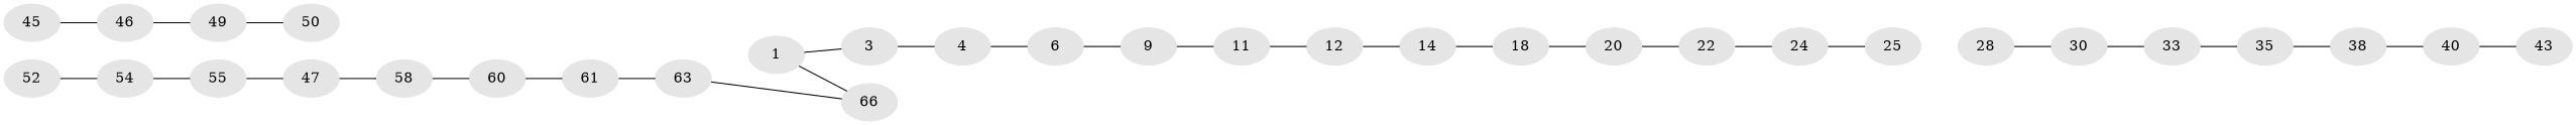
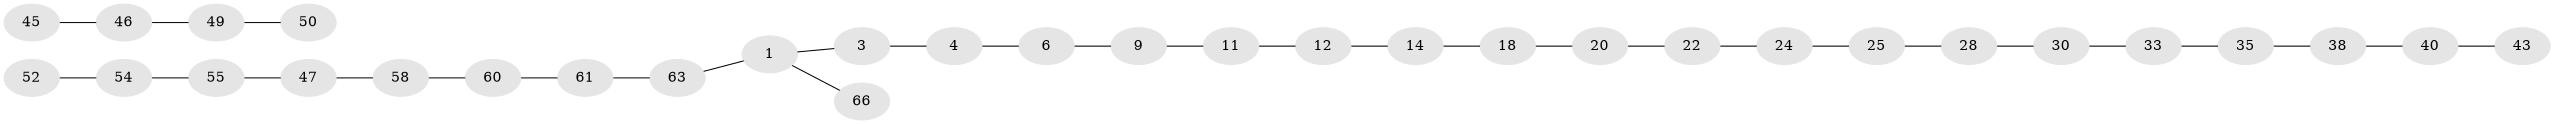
  graph {
    rankdir=LR
    node [color=gray90 style=filled]
    1 [super="+2+67"]
    3
    66
    4 [super="+5"]
    6 [super="+7"]
    9 [super="+10"]
    11
    12 [super="+13"]
    14 [super="+15"]
    18 [super="+19"]
    20 [super="+21"]
    22 [super="+23"]
    24
    25 [super="+26"]
    28 [super="+29"]
    30 [super="+31"]
    33 [super="+34"]
    35 [super="+36"]
    38 [super="+39"]
    40 [super="+41"]
    43 [super="+44"]
    46 [super="+47"]
    45
    49
    50 [super="+51"]
    52 [super="+53"]
    54
    55 [super="+56"]
    n29 [label=47]
    58 [super="+59"]
    60
    61 [super="+62"]
    63 [super="+64"]
    1 -- 3
    1 -- 66
    3 -- 4
    4 -- 6
    6 -- 9
    9 -- 11
    11 -- 12
    12 -- 14
    14 -- 18
    18 -- 20
    20 -- 22
    22 -- 24
    24 -- 25
+   25 -- 28
    28 -- 30
    30 -- 33
    33 -- 35
    35 -- 38
    38 -- 40
    40 -- 43
    46 -- 49
    45 -- 46
    49 -- 50
    52 -- 54
    54 -- 55
    55 -- n29
    n29 -- 58
    58 -- 60
    60 -- 61
    61 -- 63
-   63 -- 66
+   63 -- 1
  }
